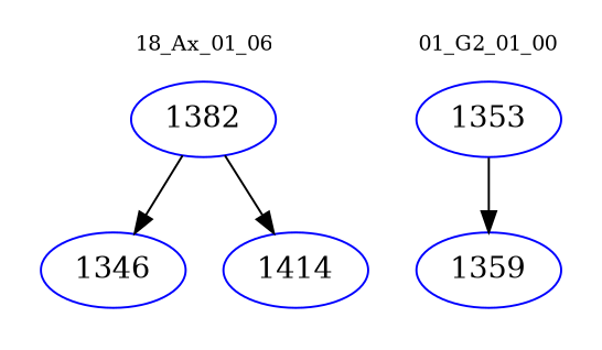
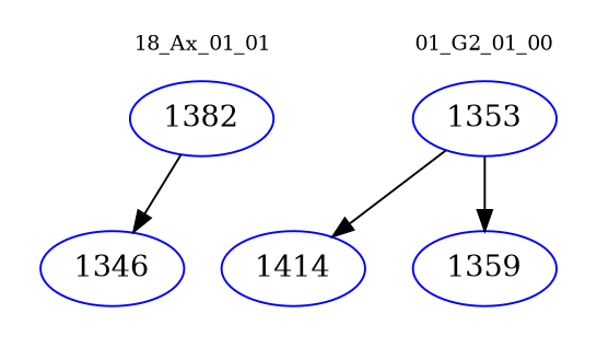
  digraph {
    node [color=blue]
    edge [color=black]
    n1 [label=1382]
    n2 [label=1346]
    n3 [label=1414]
    n4 [label=1353]
    n5 [label=1359]
    subgraph cluster_1 {
      color=white
      fontsize=10
-     label="18_Ax_01_06"
+     label="18_Ax_01_01"
      n1
      n2
      n3
    }
    subgraph cluster_2 {
      color=white
      fontsize=10
      label="01_G2_01_00"
      n4
      n5
    }
    n1 -> n2
-   n1 -> n3
+   n4 -> n3
    n4 -> n5
  }
